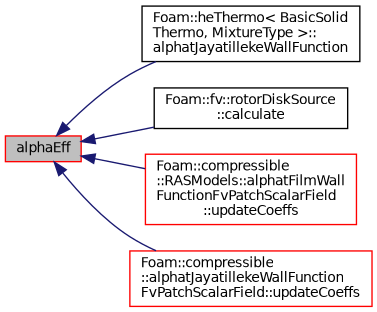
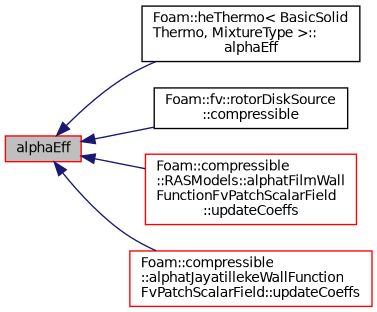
  digraph {
    rankdir=LR
    node [color=red fontname=Helvetica fontsize=10 shape=record]
    edge [color=midnightblue dir=back fontname=Helvetica fontsize=10 labelfontname=Helvetica labelfontsize=10 style=solid]
    n1 [fillcolor=grey75 fontcolor=black height=0.2 label=alphaEff style=filled width=0.4]
-   n2 [color=black height=0.2 label="Foam::heThermo\< BasicSolid\lThermo, MixtureType \>::\lalphatJayatillekeWallFunction" width=0.4]
-   n3 [color=black height=0.2 label="Foam::fv::rotorDiskSource\l::calculate" width=0.4]
+   n2 [color=black height=0.2 label="Foam::heThermo\< BasicSolid\lThermo, MixtureType \>::\lalphaEff" width=0.4]
+   n3 [color=black height=0.2 label="Foam::fv::rotorDiskSource\l::compressible" width=0.4]
    n4 [height=0.2 label="Foam::compressible\l::RASModels::alphatFilmWall\lFunctionFvPatchScalarField\l::updateCoeffs" width=0.4]
    n5 [height=0.2 label="Foam::compressible\l::alphatJayatillekeWallFunction\lFvPatchScalarField::updateCoeffs" width=0.4]
    n1 -> n2
    n1 -> n3
    n1 -> n4
    n1 -> n5
  }
